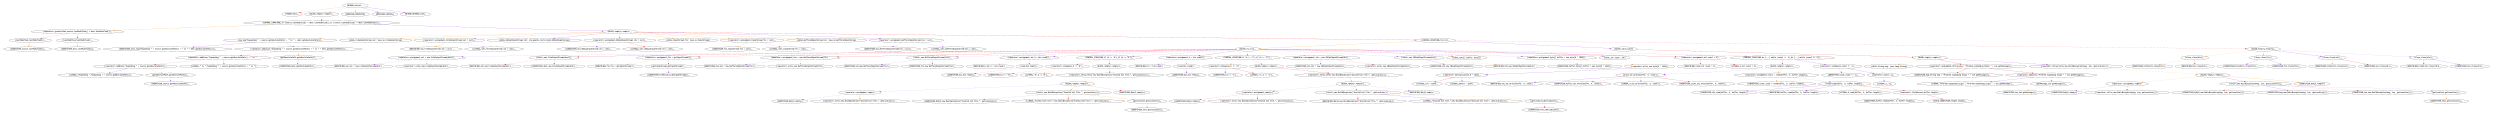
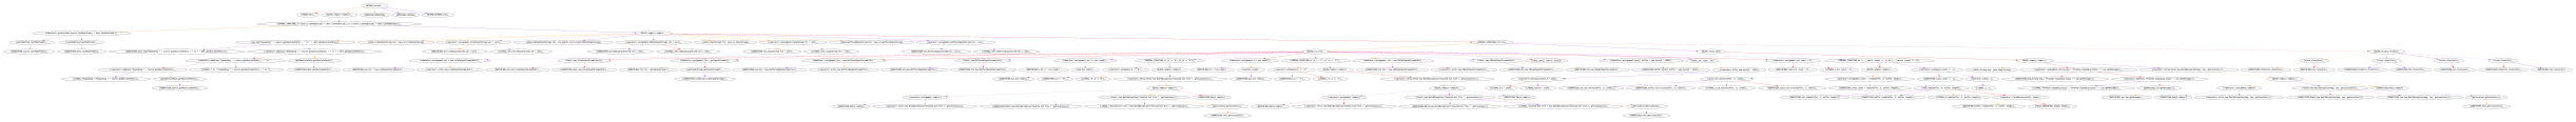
  digraph {
    fontname="Liberation Mono"
    node [fontname="Liberation Mono"]
    edge [color=purple fontname="Liberation Mono" style=dashed]
    n1 [label=<(METHOD,extract)<SUB>55</SUB>>]
    n2 [label=<(PARAM,this)<SUB>55</SUB>>]
    n3 [label=<(BLOCK,&lt;empty&gt;,&lt;empty&gt;)<SUB>55</SUB>>]
    n4 [label=<(MODIFIER,PROTECTED)>]
    n5 [label=<(MODIFIER,VIRTUAL)>]
    n6 [label=<(METHOD_RETURN,void)<SUB>55</SUB>>]
    n7 [label=<(CONTROL_STRUCTURE,if (source.lastModified() &gt; dest.lastModified()),if (source.lastModified() &gt; dest.lastModified()))<SUB>56</SUB>>]
    n8 [label=<(&lt;operator&gt;.greaterThan,source.lastModified() &gt; dest.lastModified())<SUB>56</SUB>>]
    n9 [label=<(BLOCK,&lt;empty&gt;,&lt;empty&gt;)<SUB>56</SUB>>]
    n10 [label=<(lastModified,lastModified())<SUB>56</SUB>>]
    n11 [label=<(lastModified,lastModified())<SUB>56</SUB>>]
    n12 [label=<(log,log(&quot;Expanding &quot; + source.getAbsolutePath() + &quot; to &quot; + dest.getAbsolutePath()))<SUB>57</SUB>>]
    n13 [label=<(LOCAL,FileOutputStream out: java.io.FileOutputStream)>]
    n14 [label=<(&lt;operator&gt;.assignment,FileOutputStream out = null)<SUB>60</SUB>>]
    n15 [label=<(LOCAL,CBZip2InputStream zIn: org.apache.tools.bzip2.CBZip2InputStream)>]
    n16 [label=<(&lt;operator&gt;.assignment,CBZip2InputStream zIn = null)<SUB>61</SUB>>]
    n17 [label=<(LOCAL,InputStream fis: java.io.InputStream)>]
    n18 [label=<(&lt;operator&gt;.assignment,InputStream fis = null)<SUB>62</SUB>>]
    n19 [label=<(LOCAL,BufferedInputStream bis: java.io.BufferedInputStream)>]
    n20 [label=<(&lt;operator&gt;.assignment,BufferedInputStream bis = null)<SUB>63</SUB>>]
    n21 [label=<(CONTROL_STRUCTURE,try,try)<SUB>64</SUB>>]
    n22 [label=<(IDENTIFIER,source,lastModified())<SUB>56</SUB>>]
    n23 [label=<(IDENTIFIER,dest,lastModified())<SUB>56</SUB>>]
    n24 [label=<(IDENTIFIER,this,log(&quot;Expanding &quot; + source.getAbsolutePath() + &quot; to &quot; + dest.getAbsolutePath()))<SUB>57</SUB>>]
    n25 [label=<(&lt;operator&gt;.addition,&quot;Expanding &quot; + source.getAbsolutePath() + &quot; to &quot; + dest.getAbsolutePath())<SUB>57</SUB>>]
    n26 [label=<(IDENTIFIER,out,FileOutputStream out = null)<SUB>60</SUB>>]
    n27 [label=<(LITERAL,null,FileOutputStream out = null)<SUB>60</SUB>>]
    n28 [label=<(IDENTIFIER,zIn,CBZip2InputStream zIn = null)<SUB>61</SUB>>]
    n29 [label=<(LITERAL,null,CBZip2InputStream zIn = null)<SUB>61</SUB>>]
    n30 [label=<(IDENTIFIER,fis,InputStream fis = null)<SUB>62</SUB>>]
    n31 [label=<(LITERAL,null,InputStream fis = null)<SUB>62</SUB>>]
    n32 [label=<(IDENTIFIER,bis,BufferedInputStream bis = null)<SUB>63</SUB>>]
    n33 [label=<(LITERAL,null,BufferedInputStream bis = null)<SUB>63</SUB>>]
    n34 [label=<(BLOCK,try,try)<SUB>64</SUB>>]
    n35 [label=<(BLOCK,catch,catch)>]
    n36 [label=<(BLOCK,finally,finally)<SUB>86</SUB>>]
    n37 [label=<(&lt;operator&gt;.addition,&quot;Expanding &quot; + source.getAbsolutePath() + &quot; to &quot;)<SUB>57</SUB>>]
    n38 [label=<(getAbsolutePath,getAbsolutePath())<SUB>58</SUB>>]
    n39 [label=<(&lt;operator&gt;.addition,&quot;Expanding &quot; + source.getAbsolutePath())<SUB>57</SUB>>]
    n40 [label=<(LITERAL,&quot; to &quot;,&quot;Expanding &quot; + source.getAbsolutePath() + &quot; to &quot;)<SUB>57</SUB>>]
    n41 [label=<(IDENTIFIER,dest,getAbsolutePath())<SUB>58</SUB>>]
    n42 [label=<(LITERAL,&quot;Expanding &quot;,&quot;Expanding &quot; + source.getAbsolutePath())<SUB>57</SUB>>]
    n43 [label=<(getAbsolutePath,getAbsolutePath())<SUB>57</SUB>>]
    n44 [label=<(IDENTIFIER,source,getAbsolutePath())<SUB>57</SUB>>]
    n45 [label=<(&lt;operator&gt;.assignment,out = new FileOutputStream(dest))<SUB>65</SUB>>]
    n46 [label=<(&lt;init&gt;,new FileOutputStream(dest))<SUB>65</SUB>>]
    n47 [label=<(&lt;operator&gt;.assignment,fis = getInputStream())<SUB>66</SUB>>]
    n48 [label=<(&lt;operator&gt;.assignment,bis = new BufferedInputStream(fis))<SUB>67</SUB>>]
    n49 [label=<(&lt;init&gt;,new BufferedInputStream(fis))<SUB>67</SUB>>]
    n50 [label=<(&lt;operator&gt;.assignment,int b = bis.read())<SUB>68</SUB>>]
    n51 [label=<(CONTROL_STRUCTURE,if (b != 'B'),if (b != 'B'))<SUB>69</SUB>>]
    n52 [label=<(&lt;operator&gt;.assignment,b = bis.read())<SUB>72</SUB>>]
    n53 [label=<(CONTROL_STRUCTURE,if (b != 'Z'),if (b != 'Z'))<SUB>73</SUB>>]
    n54 [label=<(&lt;operator&gt;.assignment,zIn = new CBZip2InputStream(bis))<SUB>76</SUB>>]
    n55 [label=<(&lt;init&gt;,new CBZip2InputStream(bis))<SUB>76</SUB>>]
    n56 [label=<(LOCAL,byte[] buffer: byte[])>]
    n57 [label=<(&lt;operator&gt;.assignment,byte[] buffer = new byte[8 * 1024])<SUB>77</SUB>>]
    n58 [label=<(LOCAL,int count: int)>]
    n59 [label=<(&lt;operator&gt;.assignment,int count = 0)<SUB>78</SUB>>]
    n60 [label=<(CONTROL_STRUCTURE,do {...} while (count != -1),do {...} while (count != -1))<SUB>79</SUB>>]
    n61 [label=<(BLOCK,&lt;empty&gt;,&lt;empty&gt;)<SUB>83</SUB>>]
    n62 [label=<(close,close(bis))<SUB>87</SUB>>]
    n63 [label=<(close,close(fis))<SUB>88</SUB>>]
    n64 [label=<(close,close(out))<SUB>89</SUB>>]
    n65 [label=<(close,close(zIn))<SUB>90</SUB>>]
    n66 [label=<(IDENTIFIER,out,out = new FileOutputStream(dest))<SUB>65</SUB>>]
    n67 [label=<(&lt;operator&gt;.alloc,new FileOutputStream(dest))<SUB>65</SUB>>]
    n68 [label=<(IDENTIFIER,out,new FileOutputStream(dest))<SUB>65</SUB>>]
    n69 [label=<(IDENTIFIER,dest,new FileOutputStream(dest))<SUB>65</SUB>>]
    n70 [label=<(IDENTIFIER,fis,fis = getInputStream())<SUB>66</SUB>>]
    n71 [label=<(getInputStream,getInputStream())<SUB>66</SUB>>]
    n72 [label=<(IDENTIFIER,bis,bis = new BufferedInputStream(fis))<SUB>67</SUB>>]
    n73 [label=<(&lt;operator&gt;.alloc,new BufferedInputStream(fis))<SUB>67</SUB>>]
    n74 [label=<(IDENTIFIER,bis,new BufferedInputStream(fis))<SUB>67</SUB>>]
    n75 [label=<(IDENTIFIER,fis,new BufferedInputStream(fis))<SUB>67</SUB>>]
    n76 [label=<(IDENTIFIER,b,int b = bis.read())<SUB>68</SUB>>]
    n77 [label=<(read,bis.read())<SUB>68</SUB>>]
    n78 [label=<(&lt;operator&gt;.notEquals,b != 'B')<SUB>69</SUB>>]
    n79 [label=<(BLOCK,&lt;empty&gt;,&lt;empty&gt;)<SUB>69</SUB>>]
    n80 [label=<(IDENTIFIER,b,b = bis.read())<SUB>72</SUB>>]
    n81 [label=<(read,bis.read())<SUB>72</SUB>>]
    n82 [label=<(&lt;operator&gt;.notEquals,b != 'Z')<SUB>73</SUB>>]
    n83 [label=<(BLOCK,&lt;empty&gt;,&lt;empty&gt;)<SUB>73</SUB>>]
    n84 [label=<(IDENTIFIER,zIn,zIn = new CBZip2InputStream(bis))<SUB>76</SUB>>]
    n85 [label=<(&lt;operator&gt;.alloc,new CBZip2InputStream(bis))<SUB>76</SUB>>]
    n86 [label=<(IDENTIFIER,zIn,new CBZip2InputStream(bis))<SUB>76</SUB>>]
    n87 [label=<(IDENTIFIER,bis,new CBZip2InputStream(bis))<SUB>76</SUB>>]
    n88 [label=<(IDENTIFIER,buffer,byte[] buffer = new byte[8 * 1024])<SUB>77</SUB>>]
    n89 [label=<(&lt;operator&gt;.alloc,new byte[8 * 1024])>]
    n90 [label=<(IDENTIFIER,count,int count = 0)<SUB>78</SUB>>]
    n91 [label=<(LITERAL,0,int count = 0)<SUB>78</SUB>>]
    n92 [label=<(BLOCK,&lt;empty&gt;,&lt;empty&gt;)<SUB>79</SUB>>]
    n93 [label=<(&lt;operator&gt;.notEquals,count != -1)<SUB>82</SUB>>]
    n94 [label=<(IDENTIFIER,srcResource,getInputStream())<SUB>66</SUB>>]
    n95 [label=<(IDENTIFIER,bis,bis.read())<SUB>68</SUB>>]
    n96 [label=<(IDENTIFIER,b,b != 'B')<SUB>69</SUB>>]
    n97 [label=<(LITERAL,'B',b != 'B')<SUB>69</SUB>>]
    n98 [label=<(&lt;operator&gt;.throw,throw new BuildException(&quot;Invalid bz2 file.&quot;, getLocation());)<SUB>70</SUB>>]
    n99 [label=<(BLOCK,&lt;empty&gt;,&lt;empty&gt;)<SUB>70</SUB>>]
    n100 [label=<(&lt;operator&gt;.assignment,&lt;empty&gt;)>]
    n101 [label=<(&lt;init&gt;,new BuildException(&quot;Invalid bz2 file.&quot;, getLocation()))<SUB>70</SUB>>]
    n102 [label=<(IDENTIFIER,$obj2,&lt;empty&gt;)>]
    n103 [label=<(IDENTIFIER,$obj2,&lt;empty&gt;)>]
    n104 [label=<(&lt;operator&gt;.alloc,new BuildException(&quot;Invalid bz2 file.&quot;, getLocation()))<SUB>70</SUB>>]
    n105 [label=<(IDENTIFIER,$obj2,new BuildException(&quot;Invalid bz2 file.&quot;, getLocation()))>]
    n106 [label=<(LITERAL,&quot;Invalid bz2 file.&quot;,new BuildException(&quot;Invalid bz2 file.&quot;, getLocation()))<SUB>70</SUB>>]
    n107 [label=<(getLocation,getLocation())<SUB>70</SUB>>]
    n108 [label=<(IDENTIFIER,this,getLocation())<SUB>70</SUB>>]
    n109 [label=<(IDENTIFIER,bis,bis.read())<SUB>72</SUB>>]
    n110 [label=<(IDENTIFIER,b,b != 'Z')<SUB>73</SUB>>]
    n111 [label=<(LITERAL,'Z',b != 'Z')<SUB>73</SUB>>]
    n112 [label=<(&lt;operator&gt;.throw,throw new BuildException(&quot;Invalid bz2 file.&quot;, getLocation());)<SUB>74</SUB>>]
    n113 [label=<(BLOCK,&lt;empty&gt;,&lt;empty&gt;)<SUB>74</SUB>>]
    n114 [label=<(&lt;operator&gt;.assignment,&lt;empty&gt;)>]
    n115 [label=<(&lt;init&gt;,new BuildException(&quot;Invalid bz2 file.&quot;, getLocation()))<SUB>74</SUB>>]
    n116 [label=<(IDENTIFIER,$obj3,&lt;empty&gt;)>]
    n117 [label=<(IDENTIFIER,$obj3,&lt;empty&gt;)>]
    n118 [label=<(&lt;operator&gt;.alloc,new BuildException(&quot;Invalid bz2 file.&quot;, getLocation()))<SUB>74</SUB>>]
    n119 [label=<(IDENTIFIER,$obj3,new BuildException(&quot;Invalid bz2 file.&quot;, getLocation()))>]
    n120 [label=<(LITERAL,&quot;Invalid bz2 file.&quot;,new BuildException(&quot;Invalid bz2 file.&quot;, getLocation()))<SUB>74</SUB>>]
    n121 [label=<(getLocation,getLocation())<SUB>74</SUB>>]
    n122 [label=<(IDENTIFIER,this,getLocation())<SUB>74</SUB>>]
    n123 [label=<(&lt;operator&gt;.multiplication,8 * 1024)<SUB>77</SUB>>]
    n124 [label=<(LITERAL,8,8 * 1024)<SUB>77</SUB>>]
    n125 [label=<(LITERAL,1024,8 * 1024)<SUB>77</SUB>>]
    n126 [label=<(write,out.write(buffer, 0, count))<SUB>80</SUB>>]
    n127 [label=<(&lt;operator&gt;.assignment,count = read(buffer, 0, buffer.length))<SUB>81</SUB>>]
    n128 [label=<(IDENTIFIER,count,count != -1)<SUB>82</SUB>>]
    n129 [label=<(&lt;operator&gt;.minus,-1)<SUB>82</SUB>>]
    n130 [label=<(IDENTIFIER,out,out.write(buffer, 0, count))<SUB>80</SUB>>]
    n131 [label=<(IDENTIFIER,buffer,out.write(buffer, 0, count))<SUB>80</SUB>>]
    n132 [label=<(LITERAL,0,out.write(buffer, 0, count))<SUB>80</SUB>>]
    n133 [label=<(IDENTIFIER,count,out.write(buffer, 0, count))<SUB>80</SUB>>]
    n134 [label=<(IDENTIFIER,count,count = read(buffer, 0, buffer.length))<SUB>81</SUB>>]
    n135 [label=<(read,read(buffer, 0, buffer.length))<SUB>81</SUB>>]
    n136 [label=<(IDENTIFIER,zIn,read(buffer, 0, buffer.length))<SUB>81</SUB>>]
    n137 [label=<(IDENTIFIER,buffer,read(buffer, 0, buffer.length))<SUB>81</SUB>>]
    n138 [label=<(LITERAL,0,read(buffer, 0, buffer.length))<SUB>81</SUB>>]
    n139 [label=<(&lt;operator&gt;.fieldAccess,buffer.length)<SUB>81</SUB>>]
    n140 [label=<(IDENTIFIER,buffer,read(buffer, 0, buffer.length))<SUB>81</SUB>>]
    n141 [label=<(FIELD_IDENTIFIER,length,length)<SUB>81</SUB>>]
    n142 [label=<(LITERAL,1,-1)<SUB>82</SUB>>]
    n143 [label=<(LOCAL,String msg: java.lang.String)>]
    n144 [label=<(&lt;operator&gt;.assignment,String msg = &quot;Problem expanding bzip2 &quot; + ioe.getMessage())<SUB>84</SUB>>]
    n145 [label=<(&lt;operator&gt;.throw,throw new BuildException(msg, ioe, getLocation());)<SUB>85</SUB>>]
    n146 [label=<(IDENTIFIER,msg,String msg = &quot;Problem expanding bzip2 &quot; + ioe.getMessage())<SUB>84</SUB>>]
    n147 [label=<(&lt;operator&gt;.addition,&quot;Problem expanding bzip2 &quot; + ioe.getMessage())<SUB>84</SUB>>]
    n148 [label=<(BLOCK,&lt;empty&gt;,&lt;empty&gt;)<SUB>85</SUB>>]
    n149 [label=<(LITERAL,&quot;Problem expanding bzip2 &quot;,&quot;Problem expanding bzip2 &quot; + ioe.getMessage())<SUB>84</SUB>>]
    n150 [label=<(getMessage,ioe.getMessage())<SUB>84</SUB>>]
    n151 [label=<(IDENTIFIER,ioe,ioe.getMessage())<SUB>84</SUB>>]
    n152 [label=<(&lt;operator&gt;.assignment,&lt;empty&gt;)>]
    n153 [label=<(&lt;init&gt;,new BuildException(msg, ioe, getLocation()))<SUB>85</SUB>>]
    n154 [label=<(IDENTIFIER,$obj5,&lt;empty&gt;)>]
    n155 [label=<(IDENTIFIER,$obj5,&lt;empty&gt;)>]
    n156 [label=<(&lt;operator&gt;.alloc,new BuildException(msg, ioe, getLocation()))<SUB>85</SUB>>]
    n157 [label=<(IDENTIFIER,$obj5,new BuildException(msg, ioe, getLocation()))>]
-   n158 [label=<(IDENTIFIER,msg,new BuildException(msg, ioe, getLocation()))<SUB>85</SUB>>]
    n159 [label=<(IDENTIFIER,ioe,new BuildException(msg, ioe, getLocation()))<SUB>85</SUB>>]
    n160 [label=<(getLocation,getLocation())<SUB>85</SUB>>]
    n161 [label=<(IDENTIFIER,this,getLocation())<SUB>85</SUB>>]
    n162 [label=<(IDENTIFIER,FileUtils,close(bis))<SUB>87</SUB>>]
    n163 [label=<(IDENTIFIER,bis,close(bis))<SUB>87</SUB>>]
    n164 [label=<(IDENTIFIER,FileUtils,close(fis))<SUB>88</SUB>>]
    n165 [label=<(IDENTIFIER,fis,close(fis))<SUB>88</SUB>>]
-   n166 [label=<(IDENTIFIER,FileUtils,close(out))<SUB>89</SUB>>]
    n167 [label=<(IDENTIFIER,out,close(out))<SUB>89</SUB>>]
    n168 [label=<(IDENTIFIER,FileUtils,close(zIn))<SUB>90</SUB>>]
    n169 [label=<(IDENTIFIER,zIn,close(zIn))<SUB>90</SUB>>]
    n1 -> n2 [color=red]
    n1 -> n3 [color=darkorange]
    n1 -> n4 [color=darkorange]
    n1 -> n5 [style=solid]
    n1 -> n6 [style=solid]
    n3 -> n7 [color=red]
    n7 -> n8 [color=darkorange style=solid]
    n7 -> n9 [style=solid]
    n8 -> n10 [color=red]
    n8 -> n11 [style=solid]
    n9 -> n12 [color=darkorange]
    n9 -> n13 [color=darkorange style=solid]
    n9 -> n14
    n9 -> n15 [style=solid]
    n9 -> n16
    n9 -> n17 [color=darkorange style=solid]
    n9 -> n18 [color=darkorange style=solid]
    n9 -> n19 [color=darkorange style=solid]
    n9 -> n20 [style=solid]
    n9 -> n21 [color=red style=solid]
    n10 -> n22 [color=darkorange style=solid]
    n11 -> n23 [color=darkorange style=solid]
    n12 -> n24 [style=solid]
    n12 -> n25
    n14 -> n26 [color=darkorange style=solid]
    n14 -> n27
    n16 -> n28
    n16 -> n29 [color=red style=solid]
    n18 -> n30 [color=darkorange style=solid]
    n18 -> n31 [color=red]
    n20 -> n32
    n20 -> n33
    n21 -> n34 [color=darkorange style=solid]
    n21 -> n35 [style=solid]
    n21 -> n36 [color=red]
    n25 -> n37 [color=red]
    n25 -> n38 [color=darkorange style=solid]
    n34 -> n45
    n34 -> n46 [color=red style=solid]
    n34 -> n47 [color=red]
    n34 -> n48 [color=red style=solid]
    n34 -> n49
    n34 -> n50
    n34 -> n51
    n34 -> n52 [color=red style=solid]
    n34 -> n53
    n34 -> n54 [color=darkorange]
    n34 -> n55
    n34 -> n56 [color=red]
    n34 -> n57
    n34 -> n58 [style=solid]
    n34 -> n59 [color=red style=solid]
    n34 -> n60
    n35 -> n61 [color=red style=solid]
    n36 -> n62 [color=darkorange]
    n36 -> n63 [color=darkorange style=solid]
    n36 -> n64 [style=solid]
    n36 -> n65
    n37 -> n39 [color=red]
    n37 -> n40 [style=solid]
    n38 -> n41 [style=solid]
    n39 -> n42 [style=solid]
    n39 -> n43 [color=darkorange]
    n43 -> n44
    n45 -> n66
    n45 -> n67 [color=darkorange]
    n46 -> n68 [color=red]
    n46 -> n69 [color=red]
    n47 -> n70 [color=darkorange]
    n47 -> n71 [color=red]
    n48 -> n72
    n48 -> n73 [color=darkorange]
    n49 -> n74
    n49 -> n75 [style=solid]
    n50 -> n76 [color=darkorange]
    n50 -> n77
    n51 -> n78 [color=red]
    n51 -> n79 [style=solid]
    n52 -> n80
    n52 -> n81 [color=darkorange style=solid]
    n53 -> n82 [color=darkorange]
    n53 -> n83
    n54 -> n84 [style=solid]
    n54 -> n85 [color=red]
    n55 -> n86 [style=solid]
    n55 -> n87 [color=darkorange]
    n57 -> n88
    n57 -> n89 [color=darkorange]
    n59 -> n90 [color=red style=solid]
    n59 -> n91 [color=red]
    n60 -> n92 [color=red style=solid]
    n60 -> n93 [style=solid]
    n61 -> n143 [color=darkorange]
    n61 -> n144 [color=red style=solid]
    n61 -> n145 [style=solid]
    n62 -> n162 [color=darkorange]
    n62 -> n163 [color=red style=solid]
    n63 -> n164 [style=solid]
    n63 -> n165 [style=solid]
-   n64 -> n166 [color=darkorange]
    n64 -> n167 [color=red style=solid]
    n65 -> n168 [color=red style=solid]
    n65 -> n169 [style=solid]
    n71 -> n94
    n77 -> n95 [color=red]
    n78 -> n96
    n78 -> n97 [color=darkorange]
    n79 -> n98 [color=red]
    n81 -> n109
    n82 -> n110 [style=solid]
    n82 -> n111 [color=red style=solid]
    n83 -> n112 [color=red style=solid]
    n89 -> n123 [style=solid]
    n92 -> n126
    n92 -> n127 [color=darkorange]
    n93 -> n128 [color=red]
    n93 -> n129 [style=solid]
    n98 -> n99 [color=darkorange]
    n99 -> n100
    n99 -> n101 [color=darkorange style=solid]
    n99 -> n102 [color=red]
    n100 -> n103
    n100 -> n104 [color=darkorange style=solid]
    n101 -> n105
    n101 -> n106 [color=red]
    n101 -> n107 [color=darkorange style=solid]
    n107 -> n108 [color=darkorange style=solid]
    n112 -> n113 [color=darkorange style=solid]
    n113 -> n114
    n113 -> n115
    n113 -> n116
    n114 -> n117 [color=red]
    n114 -> n118 [color=red style=solid]
    n115 -> n119 [color=red]
    n115 -> n120 [style=solid]
    n115 -> n121 [color=darkorange]
    n121 -> n122 [color=red]
    n123 -> n124 [color=red style=solid]
    n123 -> n125 [style=solid]
    n126 -> n130 [style=solid]
    n126 -> n131 [color=red]
    n126 -> n132
    n126 -> n133 [color=red style=solid]
    n127 -> n134 [color=darkorange]
    n127 -> n135
    n129 -> n142
    n135 -> n136 [style=solid]
    n135 -> n137 [style=solid]
    n135 -> n138 [color=darkorange style=solid]
    n135 -> n139 [color=red style=solid]
    n139 -> n140 [color=darkorange]
    n139 -> n141 [color=red style=solid]
    n144 -> n146 [color=red style=solid]
    n144 -> n147 [color=red style=solid]
    n145 -> n148 [color=darkorange]
    n147 -> n149 [style=solid]
    n147 -> n150 [color=red]
    n148 -> n152 [color=darkorange]
    n148 -> n153 [style=solid]
    n148 -> n154 [color=darkorange style=solid]
    n150 -> n151 [color=darkorange]
    n152 -> n155
    n152 -> n156 [color=red]
    n153 -> n157 [color=red]
-   n153 -> n158 [style=solid]
    n153 -> n159 [color=red]
    n153 -> n160
    n160 -> n161 [color=darkorange]
  }
